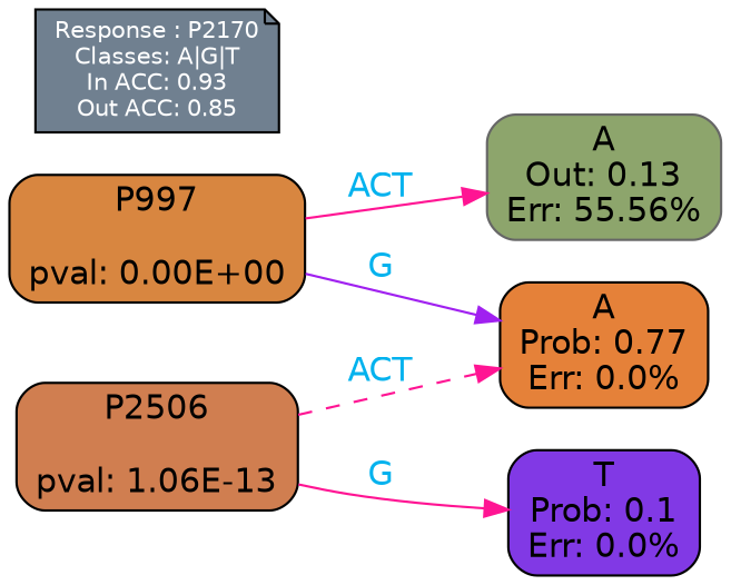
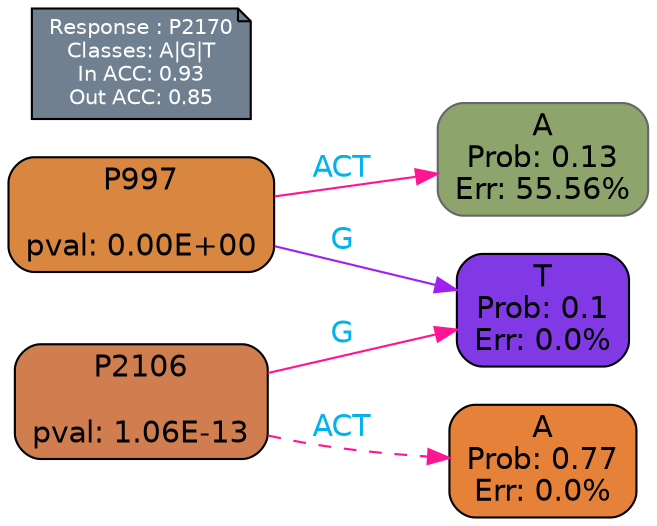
  digraph {
    rankdir=LR
    ranksep=equally
    splines=polylines
    node [color=black fontname=helvetica shape=box style="filled, rounded"]
    edge [color=deeppink fontcolor=deepskyblue2 fontname=helvetica style=solid]
-   n1 [color=gray40 fillcolor="#8da56c" label="A\nOut: 0.13\nErr: 55.56%"]
+   n1 [color=gray40 fillcolor="#8da56c" label="A\nProb: 0.13\nErr: 55.56%"]
    n2 [fillcolor="#e58139" label="A\nProb: 0.77\nErr: 0.0%"]
    n3 [fillcolor="#8139e5" label="T\nProb: 0.1\nErr: 0.0%"]
    n4 [align=left fillcolor=slategray fontcolor=white fontsize=10 label="Response : P2170\nClasses: A|G|T\nIn ACC: 0.93\nOut ACC: 0.85\n" shape=note style=filled]
-   n5 [fillcolor="#d07e50" label="P2506\n\npval: 1.06E-13"]
+   n5 [fillcolor="#d07e50" label="P2106\n\npval: 1.06E-13"]
    n6 [fillcolor="#d88640" label="P997\n\npval: 0.00E+00"]
    subgraph sub_1 {
      rank=same
      n1
      n2
      n3
    }
    subgraph sub_2 {
      rank=same
      n4
      n5
    }
    n5 -> n2 [label=ACT style=dashed]
    n5 -> n3 [label=G]
    n6 -> n1 [label=ACT]
-   n6 -> n2 [color=purple label=G]
+   n6 -> n3 [color=purple label=G]
  }
